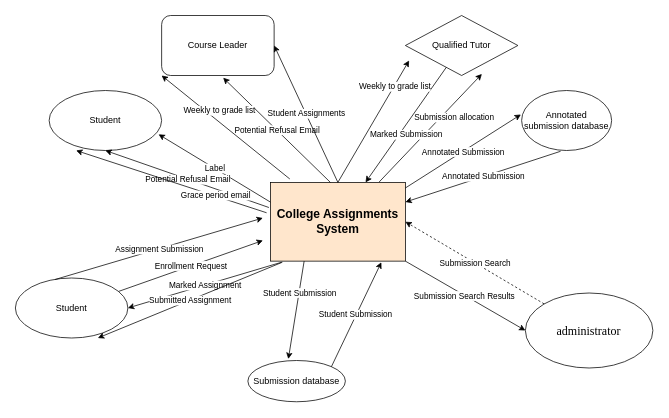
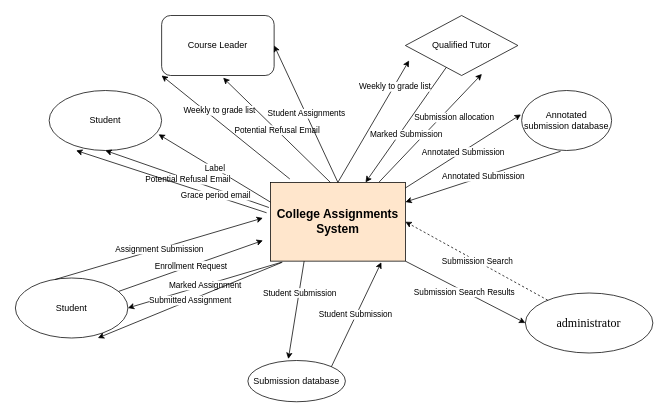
  <mxCell id="0" />
  <mxCell id="1" parent="0" />
  <mxCell id="2" value="Student" style="ellipse;whiteSpace=wrap;html=1;" parent="1" vertex="1"><mxGeometry x="20" y="370" width="150" height="80" as="geometry" /></mxCell>
  <mxCell id="3" value="&lt;div class=&quot;page&quot; title=&quot;Page 3&quot;&gt;&lt;div class=&quot;layoutArea&quot;&gt;&lt;div class=&quot;column&quot;&gt;&lt;p&gt;&lt;span style=&quot;font-size: 12pt ; font-family: &amp;#34;arial&amp;#34; ; font-weight: 700&quot;&gt;College Assignments System&lt;/span&gt;&lt;/p&gt;&lt;/div&gt;&lt;/div&gt;&lt;/div&gt;" style="rounded=0;whiteSpace=wrap;html=1;fillColor=#ffe6cc;" parent="1" vertex="1"><mxGeometry x="360" y="242.5" width="180" height="105" as="geometry" /></mxCell>
  <mxCell id="4" value="" style="endArrow=classic;html=1;" parent="1" source="2" edge="1"><mxGeometry relative="1" as="geometry"><mxPoint x="240" y="330" as="sourcePoint" /><mxPoint x="350" y="320" as="targetPoint" /></mxGeometry></mxCell>
  <mxCell id="5" value="Enrollment Request" style="edgeLabel;resizable=0;html=1;align=center;verticalAlign=middle;" parent="4" connectable="0" vertex="1"><mxGeometry relative="1" as="geometry"><mxPoint as="offset" /></mxGeometry></mxCell>
  <mxCell id="6" value="" style="endArrow=classic;html=1;exitX=0.353;exitY=0.025;exitDx=0;exitDy=0;exitPerimeter=0;" parent="1" source="2" edge="1"><mxGeometry relative="1" as="geometry"><mxPoint x="310" y="260" as="sourcePoint" /><mxPoint x="350" y="290" as="targetPoint" /></mxGeometry></mxCell>
  <mxCell id="7" value="Assignment Submission" style="edgeLabel;resizable=0;html=1;align=center;verticalAlign=middle;" parent="6" connectable="0" vertex="1"><mxGeometry relative="1" as="geometry" /></mxCell>
  <mxCell id="8" value="Student" style="ellipse;whiteSpace=wrap;html=1;" parent="1" vertex="1"><mxGeometry x="65" y="120" width="150" height="80" as="geometry" /></mxCell>
  <mxCell id="9" value="" style="endArrow=classic;html=1;exitX=0;exitY=0.25;exitDx=0;exitDy=0;entryX=0.973;entryY=0.731;entryDx=0;entryDy=0;entryPerimeter=0;" parent="1" source="3" target="8" edge="1"><mxGeometry relative="1" as="geometry"><mxPoint x="310" y="260" as="sourcePoint" /><mxPoint x="410" y="260" as="targetPoint" /></mxGeometry></mxCell>
  <mxCell id="10" value="Label" style="edgeLabel;resizable=0;html=1;align=center;verticalAlign=middle;" parent="9" connectable="0" vertex="1"><mxGeometry relative="1" as="geometry" /></mxCell>
  <mxCell id="11" value="Course Leader" style="whiteSpace=wrap;html=1;rounded=1;" parent="1" vertex="1"><mxGeometry x="215" y="20" width="150" height="80" as="geometry" /></mxCell>
  <mxCell id="12" value="" style="endArrow=classic;html=1;exitX=-0.011;exitY=0.319;exitDx=0;exitDy=0;exitPerimeter=0;entryX=0.5;entryY=1;entryDx=0;entryDy=0;" parent="1" source="3" target="8" edge="1"><mxGeometry relative="1" as="geometry"><mxPoint x="310" y="260" as="sourcePoint" /><mxPoint x="410" y="260" as="targetPoint" /></mxGeometry></mxCell>
  <mxCell id="13" value="Potential Refusal Email" style="edgeLabel;resizable=0;html=1;align=center;verticalAlign=middle;" parent="12" connectable="0" vertex="1"><mxGeometry relative="1" as="geometry" /></mxCell>
  <mxCell id="14" value="" style="endArrow=classic;html=1;exitX=-0.011;exitY=0.319;exitDx=0;exitDy=0;exitPerimeter=0;entryX=0.547;entryY=1.038;entryDx=0;entryDy=0;entryPerimeter=0;" parent="1" target="11" edge="1"><mxGeometry relative="1" as="geometry"><mxPoint x="440" y="242.505" as="sourcePoint" /><mxPoint x="226.98" y="186.51" as="targetPoint" /></mxGeometry></mxCell>
  <mxCell id="15" value="Potential Refusal Email" style="edgeLabel;resizable=0;html=1;align=center;verticalAlign=middle;" parent="14" connectable="0" vertex="1"><mxGeometry relative="1" as="geometry" /></mxCell>
  <mxCell id="16" value="Qualified Tutor" style="rhombus;whiteSpace=wrap;html=1;" parent="1" vertex="1"><mxGeometry x="540" y="20" width="150" height="80" as="geometry" /></mxCell>
- <mxCell id="17" value="&lt;div class=&quot;page&quot; title=&quot;Page 4&quot;&gt;&lt;div class=&quot;layoutArea&quot;&gt;&lt;div class=&quot;column&quot;&gt;&lt;ul style=&quot;list-style-type: none&quot;&gt;&lt;li&gt;&lt;p&gt;&lt;font face=&quot;arialmt&quot; size=&quot;3&quot;&gt;administrator&lt;/font&gt;&lt;/p&gt;&lt;/li&gt;&lt;/ul&gt;&lt;/div&gt;&lt;/div&gt;&lt;/div&gt;" style="ellipse;whiteSpace=wrap;html=1;align=left;" parent="1" vertex="1"><mxGeometry x="700" y="390" width="170" height="100" as="geometry" /></mxCell>
+ <mxCell id="17" value="&lt;div class=&quot;page&quot; title=&quot;Page 4&quot;&gt;&lt;div class=&quot;layoutArea&quot;&gt;&lt;div class=&quot;column&quot;&gt;&lt;ul style=&quot;list-style-type: none&quot;&gt;&lt;li&gt;&lt;p&gt;&lt;font face=&quot;arialmt&quot; size=&quot;3&quot;&gt;administrator&lt;/font&gt;&lt;/p&gt;&lt;/li&gt;&lt;/ul&gt;&lt;/div&gt;&lt;/div&gt;&lt;/div&gt;" style="ellipse;whiteSpace=wrap;html=1;align=left;" parent="1" vertex="1"><mxGeometry x="700" y="390" width="170" height="80" as="geometry" /></mxCell>
  <mxCell id="18" value="" style="endArrow=classic;html=1;exitX=0.806;exitY=-0.005;exitDx=0;exitDy=0;exitPerimeter=0;entryX=0.68;entryY=0.975;entryDx=0;entryDy=0;entryPerimeter=0;" parent="1" source="3" target="16" edge="1"><mxGeometry relative="1" as="geometry"><mxPoint x="500" y="190" as="sourcePoint" /><mxPoint x="640" y="131" as="targetPoint" /></mxGeometry></mxCell>
  <mxCell id="19" value="Submission allocation" style="edgeLabel;resizable=0;html=1;align=center;verticalAlign=middle;" parent="18" connectable="0" vertex="1"><mxGeometry relative="1" as="geometry"><mxPoint x="31.65" y="-15.19" as="offset" /></mxGeometry></mxCell>
  <mxCell id="20" value="" style="endArrow=classic;html=1;verticalAlign=bottom;labelPosition=center;verticalLabelPosition=top;align=center;" parent="1" source="16" target="3" edge="1"><mxGeometry relative="1" as="geometry"><mxPoint x="460" y="160" as="sourcePoint" /><mxPoint x="560" y="160" as="targetPoint" /></mxGeometry></mxCell>
  <mxCell id="21" value="Marked Submission" style="edgeLabel;resizable=0;html=1;align=center;verticalAlign=top;labelPosition=center;verticalLabelPosition=bottom;" parent="20" connectable="0" vertex="1"><mxGeometry relative="1" as="geometry" /></mxCell>
  <mxCell id="22" value="" style="endArrow=classic;html=1;exitX=0.083;exitY=1.014;exitDx=0;exitDy=0;exitPerimeter=0;entryX=1;entryY=0.5;entryDx=0;entryDy=0;" parent="1" source="3" target="2" edge="1"><mxGeometry relative="1" as="geometry"><mxPoint x="365" y="389.5" as="sourcePoint" /><mxPoint x="465" y="389.5" as="targetPoint" /></mxGeometry></mxCell>
  <mxCell id="23" value="Marked Assignment" style="edgeLabel;resizable=0;html=1;align=center;verticalAlign=middle;" parent="22" connectable="0" vertex="1"><mxGeometry relative="1" as="geometry" /></mxCell>
  <mxCell id="24" value="" style="endArrow=classic;html=1;entryX=0;entryY=0.5;entryDx=0;entryDy=0;" edge="1" parent="1" target="17"><mxGeometry relative="1" as="geometry"><mxPoint x="540" y="347.5" as="sourcePoint" /><mxPoint x="640" y="347.5" as="targetPoint" /></mxGeometry></mxCell>
  <mxCell id="25" value="Submission Search Results&amp;nbsp;" style="edgeLabel;resizable=0;html=1;align=center;verticalAlign=middle;" connectable="0" vertex="1" parent="24"><mxGeometry relative="1" as="geometry" /></mxCell>
  <mxCell id="26" value="" style="endArrow=classic;html=1;entryX=1;entryY=0.5;entryDx=0;entryDy=0;dashed=1;" edge="1" parent="1" source="17" target="3"><mxGeometry relative="1" as="geometry"><mxPoint x="700" y="360" as="sourcePoint" /><mxPoint x="800" y="360" as="targetPoint" /></mxGeometry></mxCell>
  <mxCell id="27" value="Submission Search" style="edgeLabel;resizable=0;html=1;align=center;verticalAlign=middle;" connectable="0" vertex="1" parent="26"><mxGeometry relative="1" as="geometry" /></mxCell>
  <mxCell id="28" value="Submission database" style="ellipse;whiteSpace=wrap;html=1;" vertex="1" parent="1"><mxGeometry x="330" y="480" width="130" height="55" as="geometry" /></mxCell>
  <mxCell id="29" value="" style="endArrow=classic;html=1;exitX=1;exitY=0;exitDx=0;exitDy=0;entryX=0.822;entryY=1.014;entryDx=0;entryDy=0;entryPerimeter=0;" edge="1" parent="1" source="28" target="3"><mxGeometry relative="1" as="geometry"><mxPoint x="450" y="440" as="sourcePoint" /><mxPoint x="550" y="440" as="targetPoint" /></mxGeometry></mxCell>
  <mxCell id="30" value="Student Submission&amp;nbsp;" style="edgeLabel;resizable=0;html=1;align=center;verticalAlign=middle;" connectable="0" vertex="1" parent="29"><mxGeometry relative="1" as="geometry" /></mxCell>
  <mxCell id="31" value="" style="endArrow=classic;html=1;exitX=0.25;exitY=1;exitDx=0;exitDy=0;entryX=0.415;entryY=-0.037;entryDx=0;entryDy=0;entryPerimeter=0;" edge="1" parent="1" source="3" target="28"><mxGeometry relative="1" as="geometry"><mxPoint x="330" y="409" as="sourcePoint" /><mxPoint x="330" y="430" as="targetPoint" /></mxGeometry></mxCell>
  <mxCell id="32" value="Student Submission" style="edgeLabel;resizable=0;html=1;align=center;verticalAlign=middle;" connectable="0" vertex="1" parent="31"><mxGeometry relative="1" as="geometry"><mxPoint x="4.45" y="-23.57" as="offset" /></mxGeometry></mxCell>
  <mxCell id="33" value="" style="endArrow=classic;html=1;exitX=0.5;exitY=0;exitDx=0;exitDy=0;entryX=0.033;entryY=0.75;entryDx=0;entryDy=0;entryPerimeter=0;" edge="1" parent="1" source="3" target="16"><mxGeometry relative="1" as="geometry"><mxPoint x="460" y="170" as="sourcePoint" /><mxPoint x="540" y="140" as="targetPoint" /></mxGeometry></mxCell>
  <mxCell id="34" value="Weekly to grade list" style="edgeLabel;resizable=0;html=1;align=center;verticalAlign=middle;" connectable="0" vertex="1" parent="33"><mxGeometry relative="1" as="geometry"><mxPoint x="27.66" y="-46.5" as="offset" /></mxGeometry></mxCell>
  <mxCell id="35" value="" style="endArrow=classic;html=1;exitX=0.144;exitY=-0.043;exitDx=0;exitDy=0;entryX=0;entryY=1;entryDx=0;entryDy=0;exitPerimeter=0;" edge="1" parent="1" source="3" target="11"><mxGeometry relative="1" as="geometry"><mxPoint x="365.05" y="242.5" as="sourcePoint" /><mxPoint x="460" y="80" as="targetPoint" /></mxGeometry></mxCell>
  <mxCell id="36" value="Weekly to grade list" style="edgeLabel;resizable=0;html=1;align=center;verticalAlign=middle;" connectable="0" vertex="1" parent="35"><mxGeometry relative="1" as="geometry"><mxPoint x="-8.77" y="-22.83" as="offset" /></mxGeometry></mxCell>
  <mxCell id="37" value="Annotated submission database" style="ellipse;whiteSpace=wrap;html=1;" vertex="1" parent="1"><mxGeometry x="695" y="120" width="120" height="80" as="geometry" /></mxCell>
  <mxCell id="38" value="" style="endArrow=classic;html=1;exitX=1;exitY=0.071;exitDx=0;exitDy=0;exitPerimeter=0;entryX=-0.008;entryY=0.4;entryDx=0;entryDy=0;entryPerimeter=0;" edge="1" parent="1" source="3" target="37"><mxGeometry relative="1" as="geometry"><mxPoint x="560" y="240" as="sourcePoint" /><mxPoint x="660" y="240" as="targetPoint" /></mxGeometry></mxCell>
  <mxCell id="39" value="Annotated Submission" style="edgeLabel;resizable=0;html=1;align=center;verticalAlign=middle;" connectable="0" vertex="1" parent="38"><mxGeometry relative="1" as="geometry" /></mxCell>
  <mxCell id="40" value="" style="endArrow=classic;html=1;exitX=0.433;exitY=1.013;exitDx=0;exitDy=0;exitPerimeter=0;entryX=1;entryY=0.25;entryDx=0;entryDy=0;" edge="1" parent="1" source="37" target="3"><mxGeometry relative="1" as="geometry"><mxPoint x="570" y="277.955" as="sourcePoint" /><mxPoint x="729.04" y="190" as="targetPoint" /></mxGeometry></mxCell>
  <mxCell id="41" value="Annotated Submission" style="edgeLabel;resizable=0;html=1;align=center;verticalAlign=middle;" connectable="0" vertex="1" parent="40"><mxGeometry relative="1" as="geometry" /></mxCell>
  <mxCell id="42" value="" style="endArrow=classic;html=1;exitX=0.5;exitY=0;exitDx=0;exitDy=0;entryX=1;entryY=0.5;entryDx=0;entryDy=0;" edge="1" parent="1" source="3" target="11"><mxGeometry relative="1" as="geometry"><mxPoint x="390" y="90" as="sourcePoint" /><mxPoint x="490" y="90" as="targetPoint" /></mxGeometry></mxCell>
  <mxCell id="43" value="Student Assignments" style="edgeLabel;resizable=0;html=1;align=center;verticalAlign=middle;" connectable="0" vertex="1" parent="42"><mxGeometry relative="1" as="geometry" /></mxCell>
  <mxCell id="44" value="" style="endArrow=classic;html=1;exitX=-0.028;exitY=0.386;exitDx=0;exitDy=0;exitPerimeter=0;entryX=0.24;entryY=1;entryDx=0;entryDy=0;entryPerimeter=0;" edge="1" parent="1" source="3" target="8"><mxGeometry relative="1" as="geometry"><mxPoint x="110" y="294.5" as="sourcePoint" /><mxPoint x="210" y="294.5" as="targetPoint" /></mxGeometry></mxCell>
  <mxCell id="45" value="Grace period email" style="edgeLabel;resizable=0;html=1;align=center;verticalAlign=middle;" connectable="0" vertex="1" parent="44"><mxGeometry relative="1" as="geometry"><mxPoint x="59.13" y="18.39" as="offset" /></mxGeometry></mxCell>
  <mxCell id="46" value="" style="endArrow=classic;html=1;exitX=0.089;exitY=1.014;exitDx=0;exitDy=0;exitPerimeter=0;entryX=0.733;entryY=1;entryDx=0;entryDy=0;entryPerimeter=0;" edge="1" parent="1" source="3" target="2"><mxGeometry relative="1" as="geometry"><mxPoint x="130" y="532" as="sourcePoint" /><mxPoint x="407.05" y="450" as="targetPoint" /></mxGeometry></mxCell>
  <mxCell id="47" value="Submitted Assignment" style="edgeLabel;resizable=0;html=1;align=center;verticalAlign=middle;" connectable="0" vertex="1" parent="46"><mxGeometry relative="1" as="geometry" /></mxCell>
